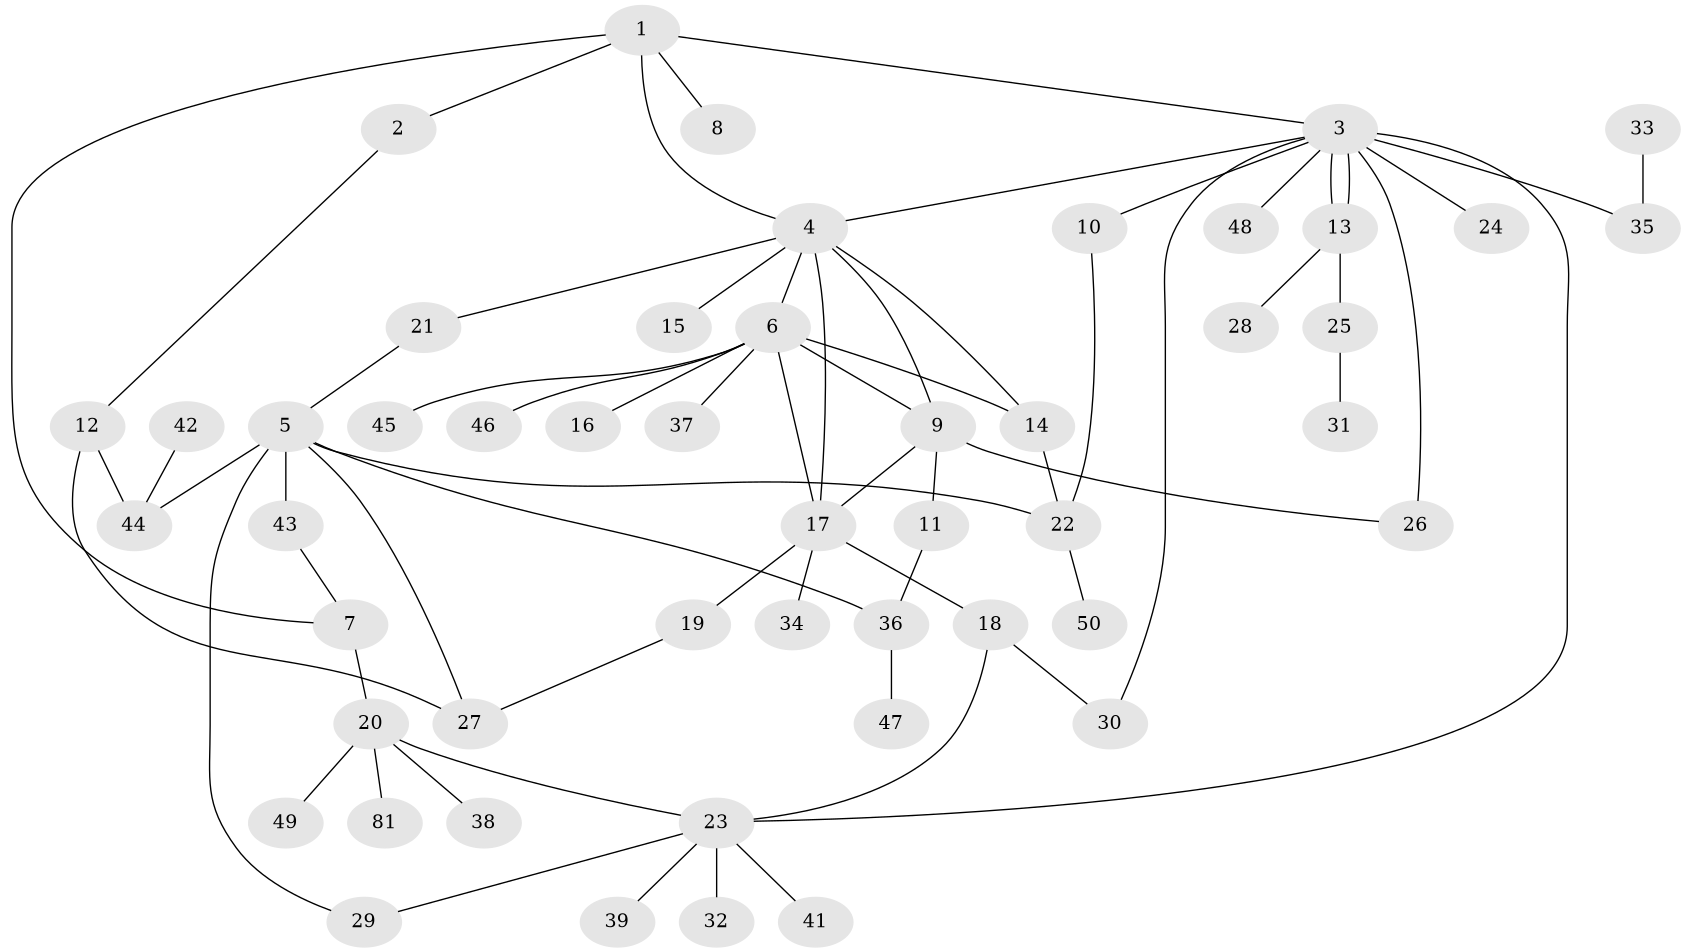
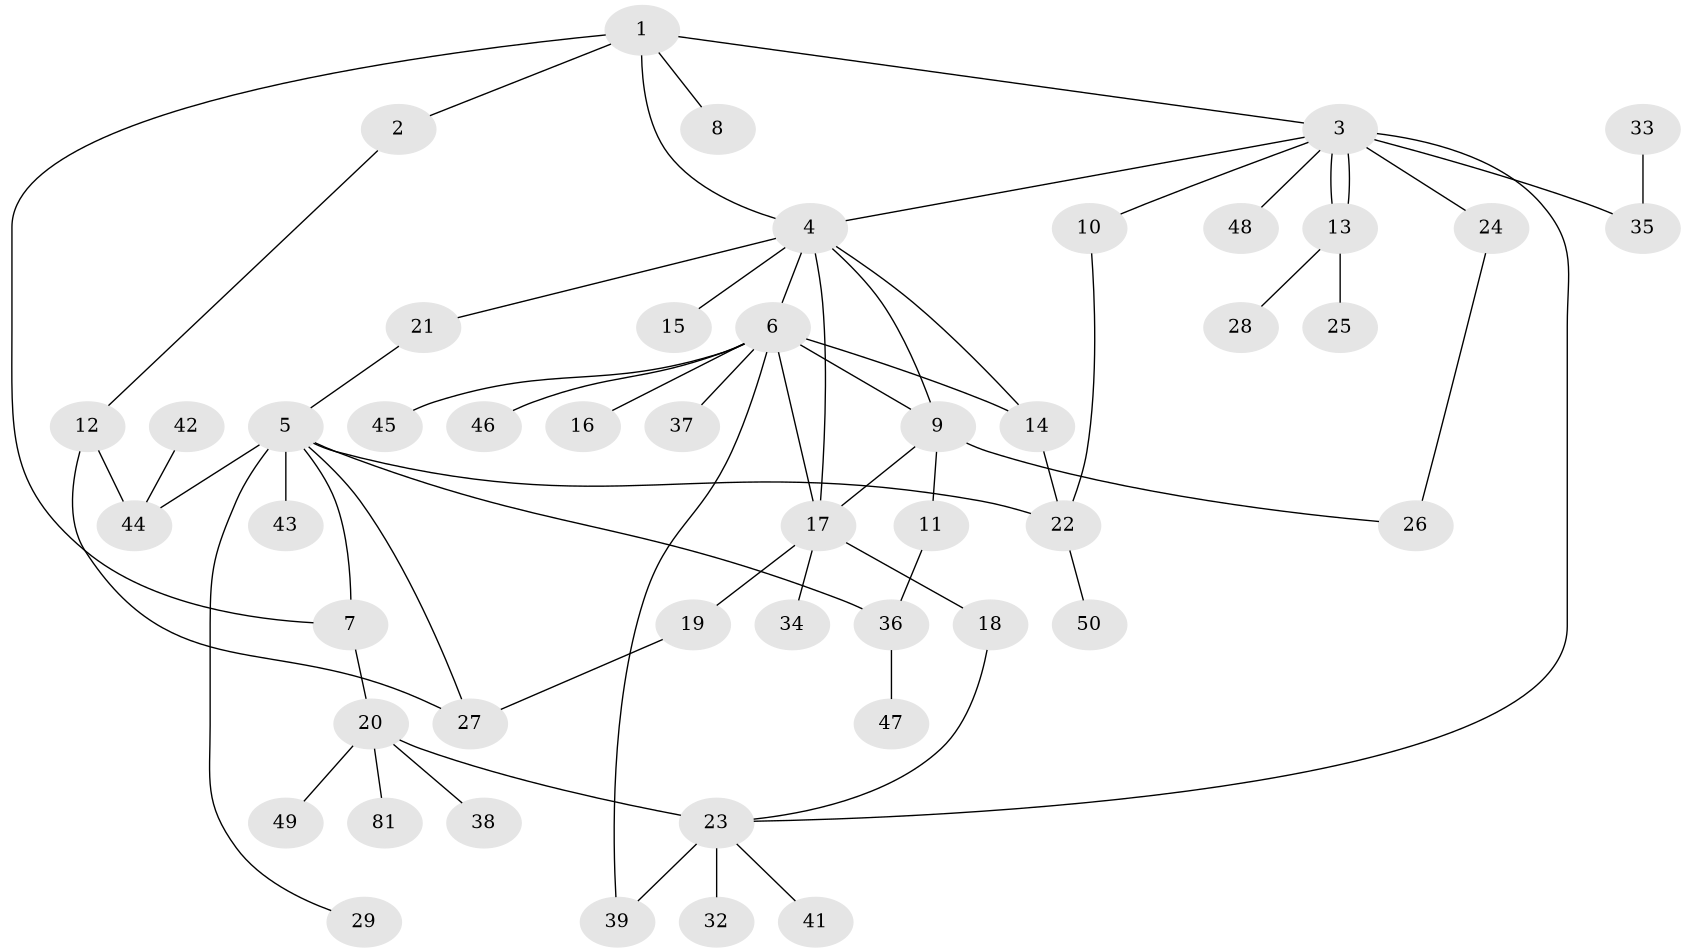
  graph {
    node [color=gray90 style=filled]
    1
    2
    3
    4
    7
    8
    12
    10
    13
    23
    24
    26
-   30
    35
    48
    6
    9
    14
    15
    17
    21
    20
    27
    44
    22
    25
    28
    29
    39
    32
    41
    5
    36
    43
    16
    37
    45
    46
    11
    18
    19
    34
    50
    47
    38
    49
    n47 [label=81]
-   31
    33
    42
    1 -- 2
    1 -- 3
    1 -- 4
    1 -- 7
    1 -- 8
    2 -- 12
    3 -- 4
    3 -- 10
    3 -- 13
    3 -- 13
    3 -- 23
    3 -- 24
-   3 -- 26
-   3 -- 30
+   24 -- 26
    3 -- 35
    3 -- 48
    4 -- 6
    4 -- 9
    4 -- 14
    4 -- 15
    4 -- 17
    4 -- 21
    7 -- 20
    12 -- 27
    12 -- 44
    10 -- 22
    13 -- 25
    13 -- 28
-   23 -- 29
    23 -- 39
    23 -- 32
    23 -- 41
    6 -- 9
    6 -- 14
    6 -- 17
+   6 -- 39
    6 -- 16
    6 -- 37
    6 -- 45
    6 -- 46
    9 -- 26
    9 -- 17
    9 -- 11
    14 -- 22
    17 -- 18
    17 -- 19
    17 -- 34
    21 -- 5
    20 -- 23
    20 -- 38
    20 -- 49
    20 -- n47
    22 -- 50
-   25 -- 31
-   43 -- 7
+   5 -- 7
    5 -- 27
    5 -- 44
    5 -- 22
    5 -- 29
    5 -- 36
    5 -- 43
    36 -- 47
    11 -- 36
    18 -- 23
-   18 -- 30
    19 -- 27
    33 -- 35
    42 -- 44
  }
